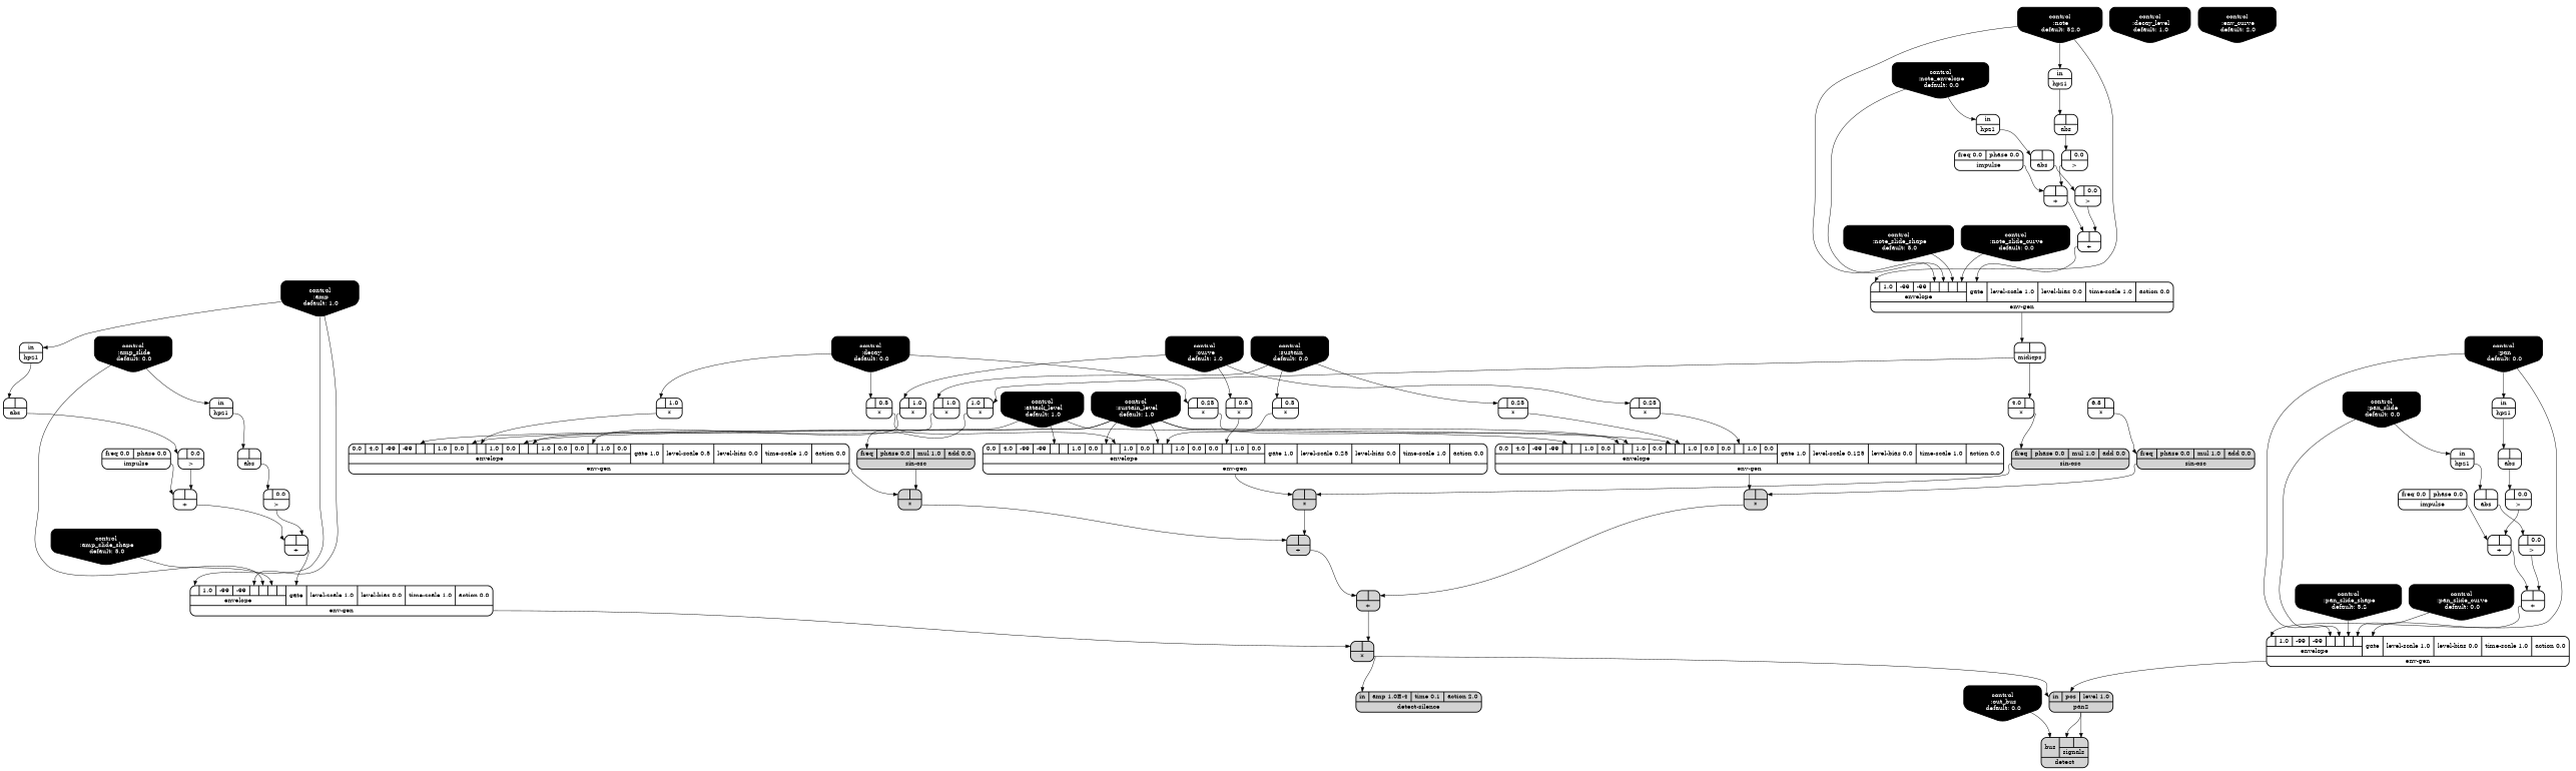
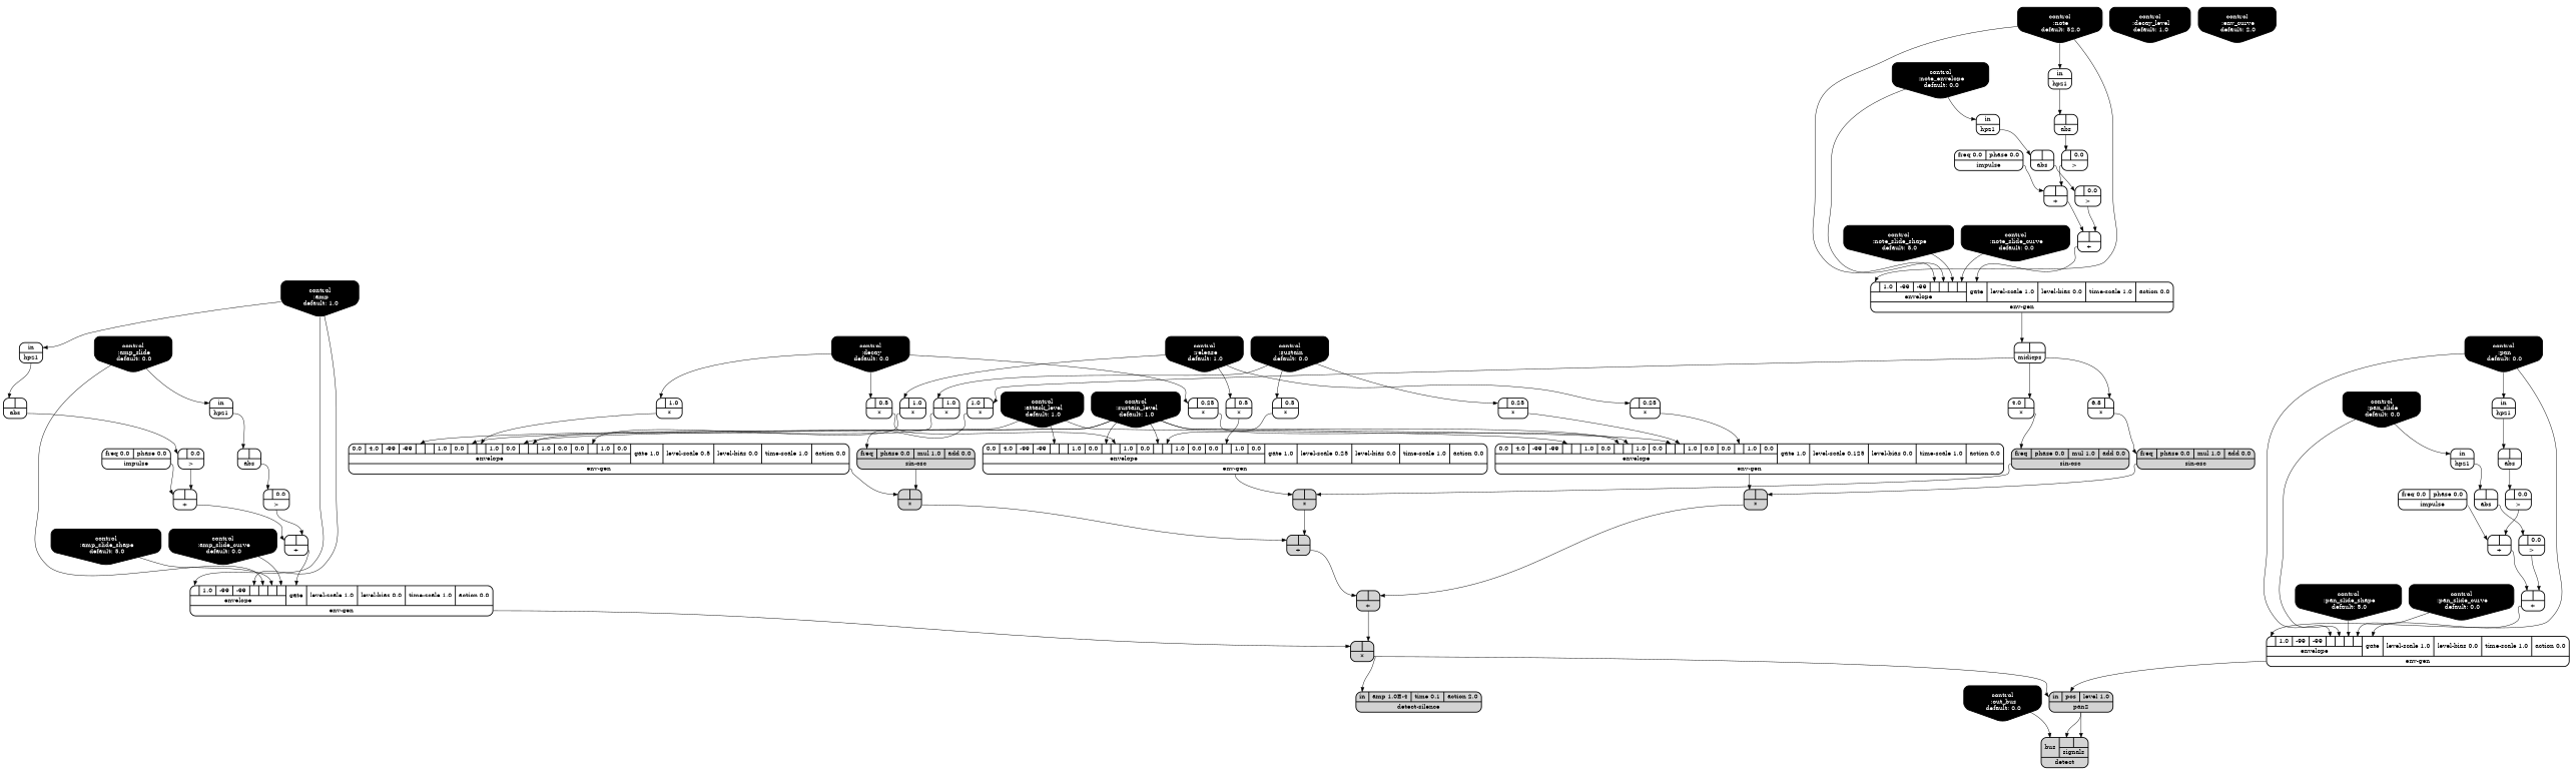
  digraph {
    node [rankdir=LR shape=record style="bold, rounded"]
    edge [headport=a tailport=__UG_NAME__]
    n1 [label="{{ <a> |<b> 0.25} |<__UG_NAME__>* }"]
    n2 [label="{{ {{0.0|4.0|-99|-99|<envelope___control___4>|<envelope___control___5>|1.0|0.0|<envelope___control___8>|<envelope___binary____op____u____gen___9>|1.0|0.0|<envelope___control___12>|<envelope___binary____op____u____gen___13>|1.0|0.0|0.0|<envelope___binary____op____u____gen___17>|1.0|0.0}|envelope}|<gate> gate 1.0|<level____scale> level-scale 0.125|<level____bias> level-bias 0.0|<time____scale> time-scale 1.0|<action> action 0.0} |<__UG_NAME__>env-gen }"]
    n3 [label="{{ <a> |<b> } |<__UG_NAME__>* }" style="filled, bold, rounded"]
    n4 [label="{{ <a> |<b> 0.25} |<__UG_NAME__>* }"]
    n5 [label="{{ <a> |<b> 0.25} |<__UG_NAME__>* }"]
    n6 [label="{{ <a> 6.8|<b> } |<__UG_NAME__>* }"]
    n7 [label="{{ <freq> freq|<phase> phase 0.0|<mul> mul 1.0|<add> add 0.0} |<__UG_NAME__>sin-osc }" style="filled, bold, rounded"]
    n8 [label="{{ <a> |<b> } |<__UG_NAME__>+ }" style="filled, bold, rounded"]
    n9 [label="{{ <a> |<b> } |<__UG_NAME__>* }" style="filled, bold, rounded"]
    n10 [label="{{ <a> |<b> 0.5} |<__UG_NAME__>* }"]
    n11 [label="{{ {{0.0|4.0|-99|-99|<envelope___control___4>|<envelope___control___5>|1.0|0.0|<envelope___control___8>|<envelope___binary____op____u____gen___9>|1.0|0.0|<envelope___control___12>|<envelope___binary____op____u____gen___13>|1.0|0.0|0.0|<envelope___binary____op____u____gen___17>|1.0|0.0}|envelope}|<gate> gate 1.0|<level____scale> level-scale 0.25|<level____bias> level-bias 0.0|<time____scale> time-scale 1.0|<action> action 0.0} |<__UG_NAME__>env-gen }"]
    n12 [label="{{ <a> |<b> } |<__UG_NAME__>* }" style="filled, bold, rounded"]
    n13 [label="{{ <a> |<b> 0.5} |<__UG_NAME__>* }"]
    n14 [label="{{ <a> |<b> 0.5} |<__UG_NAME__>* }"]
    n15 [label="{{ <a> 4.0|<b> } |<__UG_NAME__>* }"]
    n16 [label="{{ <freq> freq|<phase> phase 0.0|<mul> mul 1.0|<add> add 0.0} |<__UG_NAME__>sin-osc }" style="filled, bold, rounded"]
    n17 [label="{{ <a> |<b> } |<__UG_NAME__>+ }" style="filled, bold, rounded"]
    n18 [label="{{ <a> |<b> 1.0} |<__UG_NAME__>* }"]
    n19 [label="{{ {{0.0|4.0|-99|-99|<envelope___control___4>|<envelope___control___5>|1.0|0.0|<envelope___control___8>|<envelope___binary____op____u____gen___9>|1.0|0.0|<envelope___control___12>|<envelope___binary____op____u____gen___13>|1.0|0.0|0.0|<envelope___binary____op____u____gen___17>|1.0|0.0}|envelope}|<gate> gate 1.0|<level____scale> level-scale 0.5|<level____bias> level-bias 0.0|<time____scale> time-scale 1.0|<action> action 0.0} |<__UG_NAME__>env-gen }"]
    n20 [label="{{ <a> |<b> } |<__UG_NAME__>* }" style="filled, bold, rounded"]
    n21 [label="{{ <a> |<b> 1.0} |<__UG_NAME__>* }"]
    n22 [label="{{ <a> |<b> 1.0} |<__UG_NAME__>* }"]
    n23 [label="{{ <a> 1.0|<b> } |<__UG_NAME__>* }"]
    n24 [label="{{ <freq> freq|<phase> phase 0.0|<mul> mul 1.0|<add> add 0.0} |<__UG_NAME__>sin-osc }" style="filled, bold, rounded"]
    n25 [label="{{ <in> in|<amp> amp 1.0E-4|<time> time 0.1|<action> action 2.0} |<__UG_NAME__>detect-silence }" style="filled, bold, rounded"]
    n26 [label="{{ <in> in|<pos> pos|<level> level 1.0} |<__UG_NAME__>pan2 }" style="filled, bold, rounded"]
    n27 [label="{{ <bus> bus|{{<signals___pan2___0>|<signals___pan2___1>}|signals}} |<__UG_NAME__>detect }" style="filled, bold, rounded"]
    n28 [label="{{ <a> |<b> } |<__UG_NAME__>+ }"]
    n29 [label="{{ <a> |<b> } |<__UG_NAME__>+ }"]
    n30 [label="{{ {{<envelope___control___0>|1.0|-99|-99|<envelope___control___4>|<envelope___control___5>|<envelope___control___6>|<envelope___control___7>}|envelope}|<gate> gate|<level____scale> level-scale 1.0|<level____bias> level-bias 0.0|<time____scale> time-scale 1.0|<action> action 0.0} |<__UG_NAME__>env-gen }"]
    n31 [label="{{ <a> |<b> } |<__UG_NAME__>midicps }"]
    n32 [label="{{ <a> |<b> } |<__UG_NAME__>+ }"]
    n33 [label="{{ <a> |<b> } |<__UG_NAME__>+ }"]
    n34 [label="{{ {{<envelope___control___0>|1.0|-99|-99|<envelope___control___4>|<envelope___control___5>|<envelope___control___6>|<envelope___control___7>}|envelope}|<gate> gate|<level____scale> level-scale 1.0|<level____bias> level-bias 0.0|<time____scale> time-scale 1.0|<action> action 0.0} |<__UG_NAME__>env-gen }"]
    n35 [label="{{ <a> |<b> } |<__UG_NAME__>+ }"]
    n36 [label="{{ <a> |<b> } |<__UG_NAME__>+ }"]
    n37 [label="{{ {{<envelope___control___0>|1.0|-99|-99|<envelope___control___4>|<envelope___control___5>|<envelope___control___6>|<envelope___control___7>}|envelope}|<gate> gate|<level____scale> level-scale 1.0|<level____bias> level-bias 0.0|<time____scale> time-scale 1.0|<action> action 0.0} |<__UG_NAME__>env-gen }"]
    n38 [label="{{ <a> |<b> 0.0} |<__UG_NAME__>\> }"]
    n39 [label="{{ <a> |<b> 0.0} |<__UG_NAME__>\> }"]
    n40 [label="{{ <a> |<b> 0.0} |<__UG_NAME__>\> }"]
    n41 [label="{{ <a> |<b> 0.0} |<__UG_NAME__>\> }"]
    n42 [label="{{ <a> |<b> 0.0} |<__UG_NAME__>\> }"]
    n43 [label="{{ <a> |<b> 0.0} |<__UG_NAME__>\> }"]
    n44 [label="{{ <a> |<b> } |<__UG_NAME__>abs }"]
    n45 [label="{{ <a> |<b> } |<__UG_NAME__>abs }"]
    n46 [label="{{ <a> |<b> } |<__UG_NAME__>abs }"]
    n47 [label="{{ <a> |<b> } |<__UG_NAME__>abs }"]
    n48 [label="{{ <a> |<b> } |<__UG_NAME__>abs }"]
    n49 [label="{{ <a> |<b> } |<__UG_NAME__>abs }"]
    n50 [fillcolor=black fontcolor=white label="control\n :note\n default: 52.0" shape=invhouse style="rounded, filled, bold" rankdir=""]
    n51 [label="{{ <in> in} |<__UG_NAME__>hpz1 }"]
    n52 [fillcolor=black fontcolor=white label="control\n :note_envelope\n default: 0.0" shape=invhouse style="rounded, filled, bold" rankdir=""]
    n53 [label="{{ <in> in} |<__UG_NAME__>hpz1 }"]
    n54 [fillcolor=black fontcolor=white label="control\n :note_slide_shape\n default: 5.0" shape=invhouse style="rounded, filled, bold" rankdir=""]
    n55 [fillcolor=black fontcolor=white label="control\n :note_slide_curve\n default: 0.0" shape=invhouse style="rounded, filled, bold" rankdir=""]
    n56 [fillcolor=black fontcolor=white label="control\n :amp\n default: 1.0" shape=invhouse style="rounded, filled, bold" rankdir=""]
    n57 [label="{{ <in> in} |<__UG_NAME__>hpz1 }"]
    n58 [fillcolor=black fontcolor=white label="control\n :amp_slide\n default: 0.0" shape=invhouse style="rounded, filled, bold" rankdir=""]
    n59 [label="{{ <in> in} |<__UG_NAME__>hpz1 }"]
    n60 [fillcolor=black fontcolor=white label="control\n :amp_slide_shape\n default: 5.0" shape=invhouse style="rounded, filled, bold" rankdir=""]
+   n61 [fillcolor=black fontcolor=white label="control\n :amp_slide_curve\n default: 0.0" shape=invhouse style="rounded, filled, bold" rankdir=""]
    n62 [fillcolor=black fontcolor=white label="control\n :pan\n default: 0.0" shape=invhouse style="rounded, filled, bold" rankdir=""]
    n63 [label="{{ <in> in} |<__UG_NAME__>hpz1 }"]
    n64 [fillcolor=black fontcolor=white label="control\n :pan_slide\n default: 0.0" shape=invhouse style="rounded, filled, bold" rankdir=""]
    n65 [label="{{ <in> in} |<__UG_NAME__>hpz1 }"]
-   n66 [fillcolor=black fontcolor=white label="control\n :pan_slide_shape\n default: 5.2" shape=invhouse style="rounded, filled, bold" rankdir=""]
+   n66 [fillcolor=black fontcolor=white label="control\n :pan_slide_shape\n default: 5.0" shape=invhouse style="rounded, filled, bold" rankdir=""]
    n67 [fillcolor=black fontcolor=white label="control\n :pan_slide_curve\n default: 0.0" shape=invhouse style="rounded, filled, bold" rankdir=""]
    n68 [fillcolor=black fontcolor=white label="control\n :decay\n default: 0.0" shape=invhouse style="rounded, filled, bold" rankdir=""]
    n69 [fillcolor=black fontcolor=white label="control\n :sustain\n default: 0.0" shape=invhouse style="rounded, filled, bold" rankdir=""]
-   n70 [fillcolor=black fontcolor=white label="control\n :curve\n default: 1.0" shape=invhouse style="rounded, filled, bold" rankdir=""]
+   n70 [fillcolor=black fontcolor=white label="control\n :release\n default: 1.0" shape=invhouse style="rounded, filled, bold" rankdir=""]
    n71 [fillcolor=black fontcolor=white label="control\n :attack_level\n default: 1.0" shape=invhouse style="rounded, filled, bold" rankdir=""]
    n72 [fillcolor=black fontcolor=white label="control\n :decay_level\n default: 1.0" shape=invhouse style="rounded, filled, bold" rankdir=""]
    n73 [fillcolor=black fontcolor=white label="control\n :sustain_level\n default: 1.0" shape=invhouse style="rounded, filled, bold" rankdir=""]
    n74 [fillcolor=black fontcolor=white label="control\n :env_curve\n default: 2.0" shape=invhouse style="rounded, filled, bold" rankdir=""]
    n75 [fillcolor=black fontcolor=white label="control\n :out_bus\n default: 0.0" shape=invhouse style="rounded, filled, bold" rankdir=""]
    n76 [label="{{ <freq> freq 0.0|<phase> phase 0.0} |<__UG_NAME__>impulse }"]
    n77 [label="{{ <freq> freq 0.0|<phase> phase 0.0} |<__UG_NAME__>impulse }"]
    n78 [label="{{ <freq> freq 0.0|<phase> phase 0.0} |<__UG_NAME__>impulse }"]
    n1 -> n2 [headport=envelope___binary____op____u____gen___9]
    n2 -> n3
    n3 -> n8 [headport=b]
    n4 -> n2 [headport=envelope___binary____op____u____gen___13]
    n5 -> n2 [headport=envelope___binary____op____u____gen___17]
    n6 -> n7 [headport=freq]
    n7 -> n3 [headport=b]
    n8 -> n9 [headport=b]
    n9 -> n25 [headport=in]
    n9 -> n26 [headport=in]
    n10 -> n11 [headport=envelope___binary____op____u____gen___9]
    n11 -> n12
    n12 -> n17 [headport=b]
    n13 -> n11 [headport=envelope___binary____op____u____gen___13]
    n14 -> n11 [headport=envelope___binary____op____u____gen___17]
    n15 -> n16 [headport=freq]
    n16 -> n12 [headport=b]
    n17 -> n8
    n18 -> n19 [headport=envelope___binary____op____u____gen___9]
    n19 -> n20
    n20 -> n17
    n21 -> n19 [headport=envelope___binary____op____u____gen___13]
    n22 -> n19 [headport=envelope___binary____op____u____gen___17]
    n23 -> n24 [headport=freq]
    n24 -> n20 [headport=b]
    n26 -> n27 [headport=signals___pan2___0]
    n26 -> n27 [headport=signals___pan2___1]
    n28 -> n29
    n29 -> n30 [headport=gate]
    n30 -> n31
+   n31 -> n6 [headport=b]
    n31 -> n15 [headport=b]
    n31 -> n23 [headport=b]
    n32 -> n33
    n33 -> n34 [headport=gate]
    n34 -> n9
    n35 -> n36
    n36 -> n37 [headport=gate]
    n37 -> n26 [headport=pos]
    n38 -> n28 [headport=b]
    n39 -> n29 [headport=b]
    n40 -> n32 [headport=b]
    n41 -> n33 [headport=b]
    n42 -> n35 [headport=b]
    n43 -> n36 [headport=b]
    n44 -> n39
    n45 -> n38
    n46 -> n40
    n47 -> n41
    n48 -> n42
    n49 -> n43
    n50 -> n30 [headport=envelope___control___0]
    n50 -> n30 [headport=envelope___control___4]
    n50 -> n51 [headport=in]
    n51 -> n45
    n52 -> n30 [headport=envelope___control___5]
    n52 -> n53 [headport=in]
    n53 -> n44
    n54 -> n30 [headport=envelope___control___6]
    n55 -> n30 [headport=envelope___control___7]
    n56 -> n34 [headport=envelope___control___0]
    n56 -> n34 [headport=envelope___control___4]
    n56 -> n57 [headport=in]
    n57 -> n46
    n58 -> n34 [headport=envelope___control___5]
    n58 -> n59 [headport=in]
    n59 -> n47
    n60 -> n34 [headport=envelope___control___6]
+   n61 -> n34 [headport=envelope___control___7]
    n62 -> n37 [headport=envelope___control___0]
    n62 -> n37 [headport=envelope___control___4]
    n62 -> n63 [headport=in]
    n63 -> n48
    n64 -> n37 [headport=envelope___control___5]
    n64 -> n65 [headport=in]
    n65 -> n49
    n66 -> n37 [headport=envelope___control___6]
    n67 -> n37 [headport=envelope___control___7]
    n68 -> n1
    n68 -> n10
    n68 -> n18
    n69 -> n4
    n69 -> n13
    n69 -> n21
    n70 -> n5
    n70 -> n14
    n70 -> n22
    n71 -> n2 [headport=envelope___control___4]
    n71 -> n11 [headport=envelope___control___4]
    n71 -> n19 [headport=envelope___control___4]
    n73 -> n2 [headport=envelope___control___8]
    n73 -> n2 [headport=envelope___control___12]
    n73 -> n11 [headport=envelope___control___8]
    n73 -> n11 [headport=envelope___control___12]
    n73 -> n19 [headport=envelope___control___8]
    n73 -> n19 [headport=envelope___control___12]
    n75 -> n27 [headport=bus]
    n76 -> n28
    n77 -> n32
    n78 -> n35
  }
